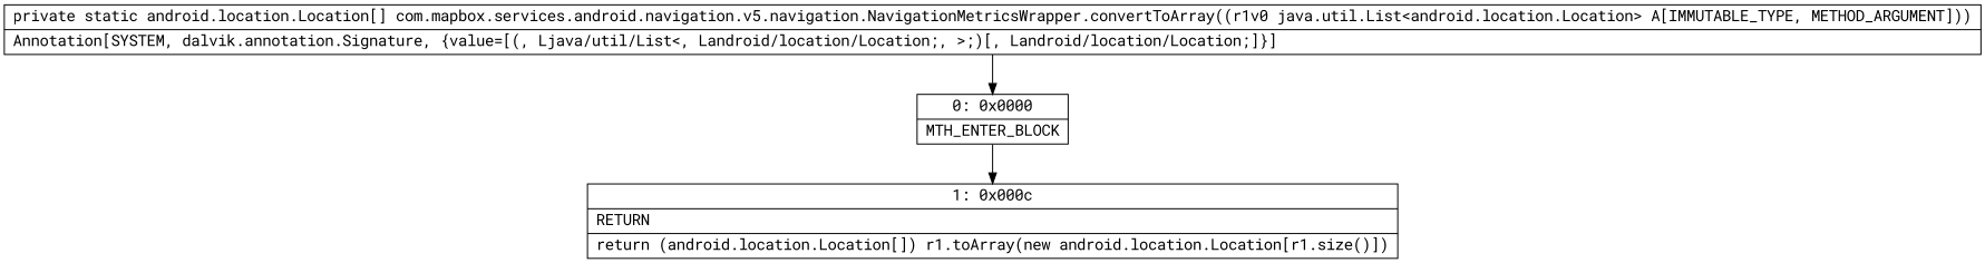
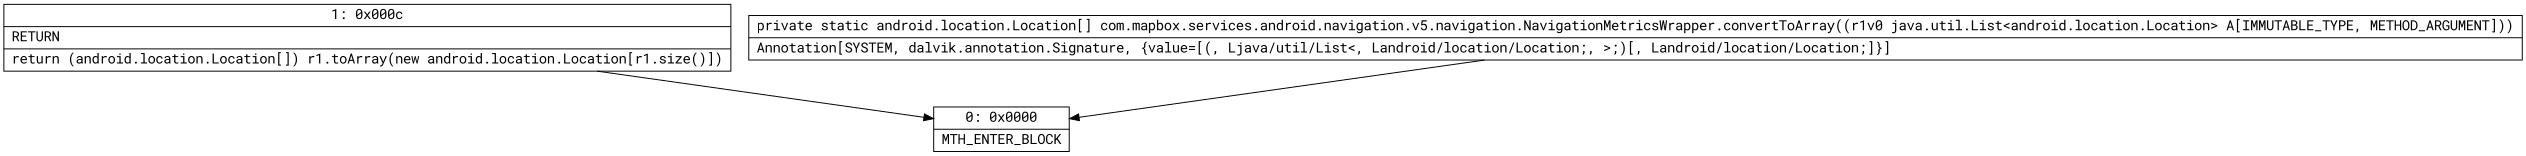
  digraph {
    fontname="Roboto Mono"
    node [shape=record fontname="Roboto Mono"]
    edge [fontname="Roboto Mono"]
    n1 [label="{0\:\ 0x0000|MTH_ENTER_BLOCK\l}"]
    n2 [label="{1\:\ 0x000c|RETURN\l|return (android.location.Location[]) r1.toArray(new android.location.Location[r1.size()])\l}"]
    n3 [label="{private static android.location.Location[] com.mapbox.services.android.navigation.v5.navigation.NavigationMetricsWrapper.convertToArray((r1v0 java.util.List\<android.location.Location\> A[IMMUTABLE_TYPE, METHOD_ARGUMENT]))  | Annotation[SYSTEM, dalvik.annotation.Signature, \{value=[(, Ljava\/util\/List\<, Landroid\/location\/Location;, \>;)[, Landroid\/location\/Location;]\}]\l}"]
-   n1 -> n2
+   n2 -> n1
    n3 -> n1
  }
